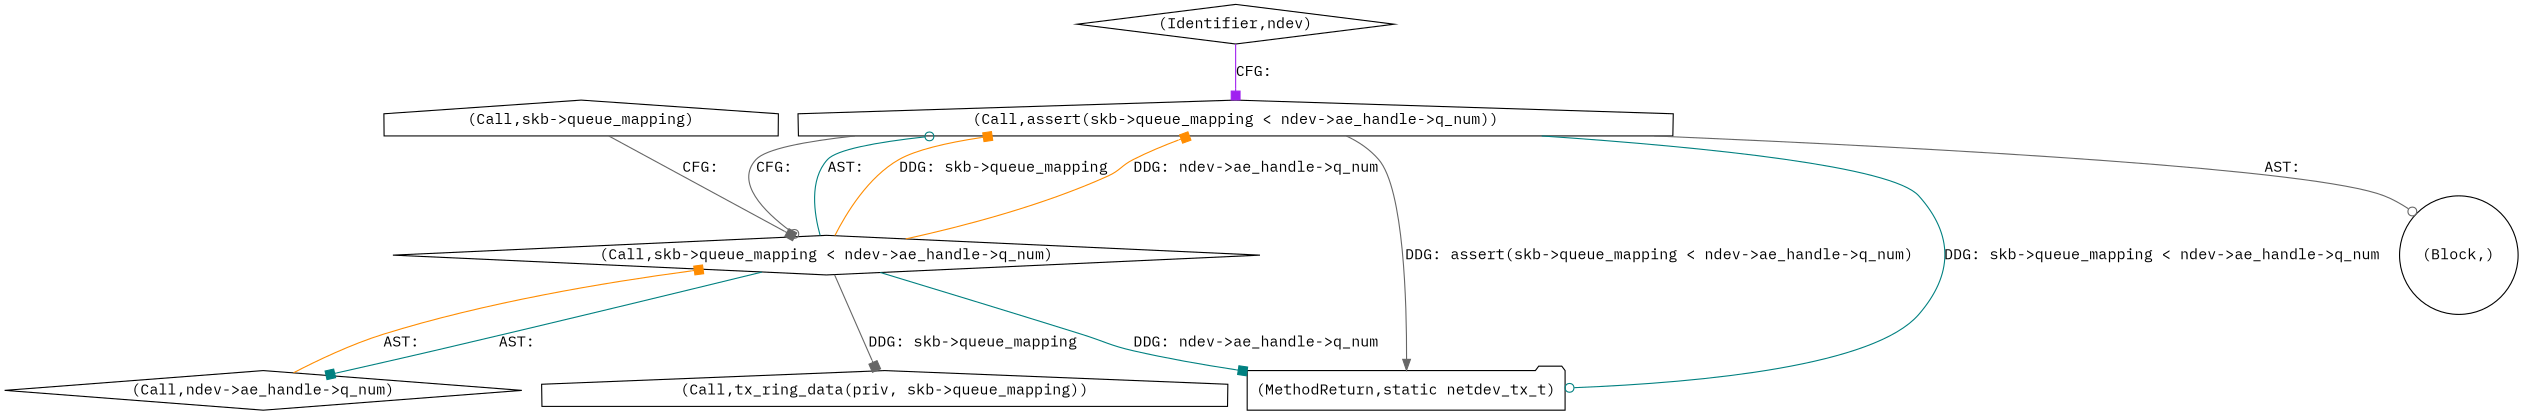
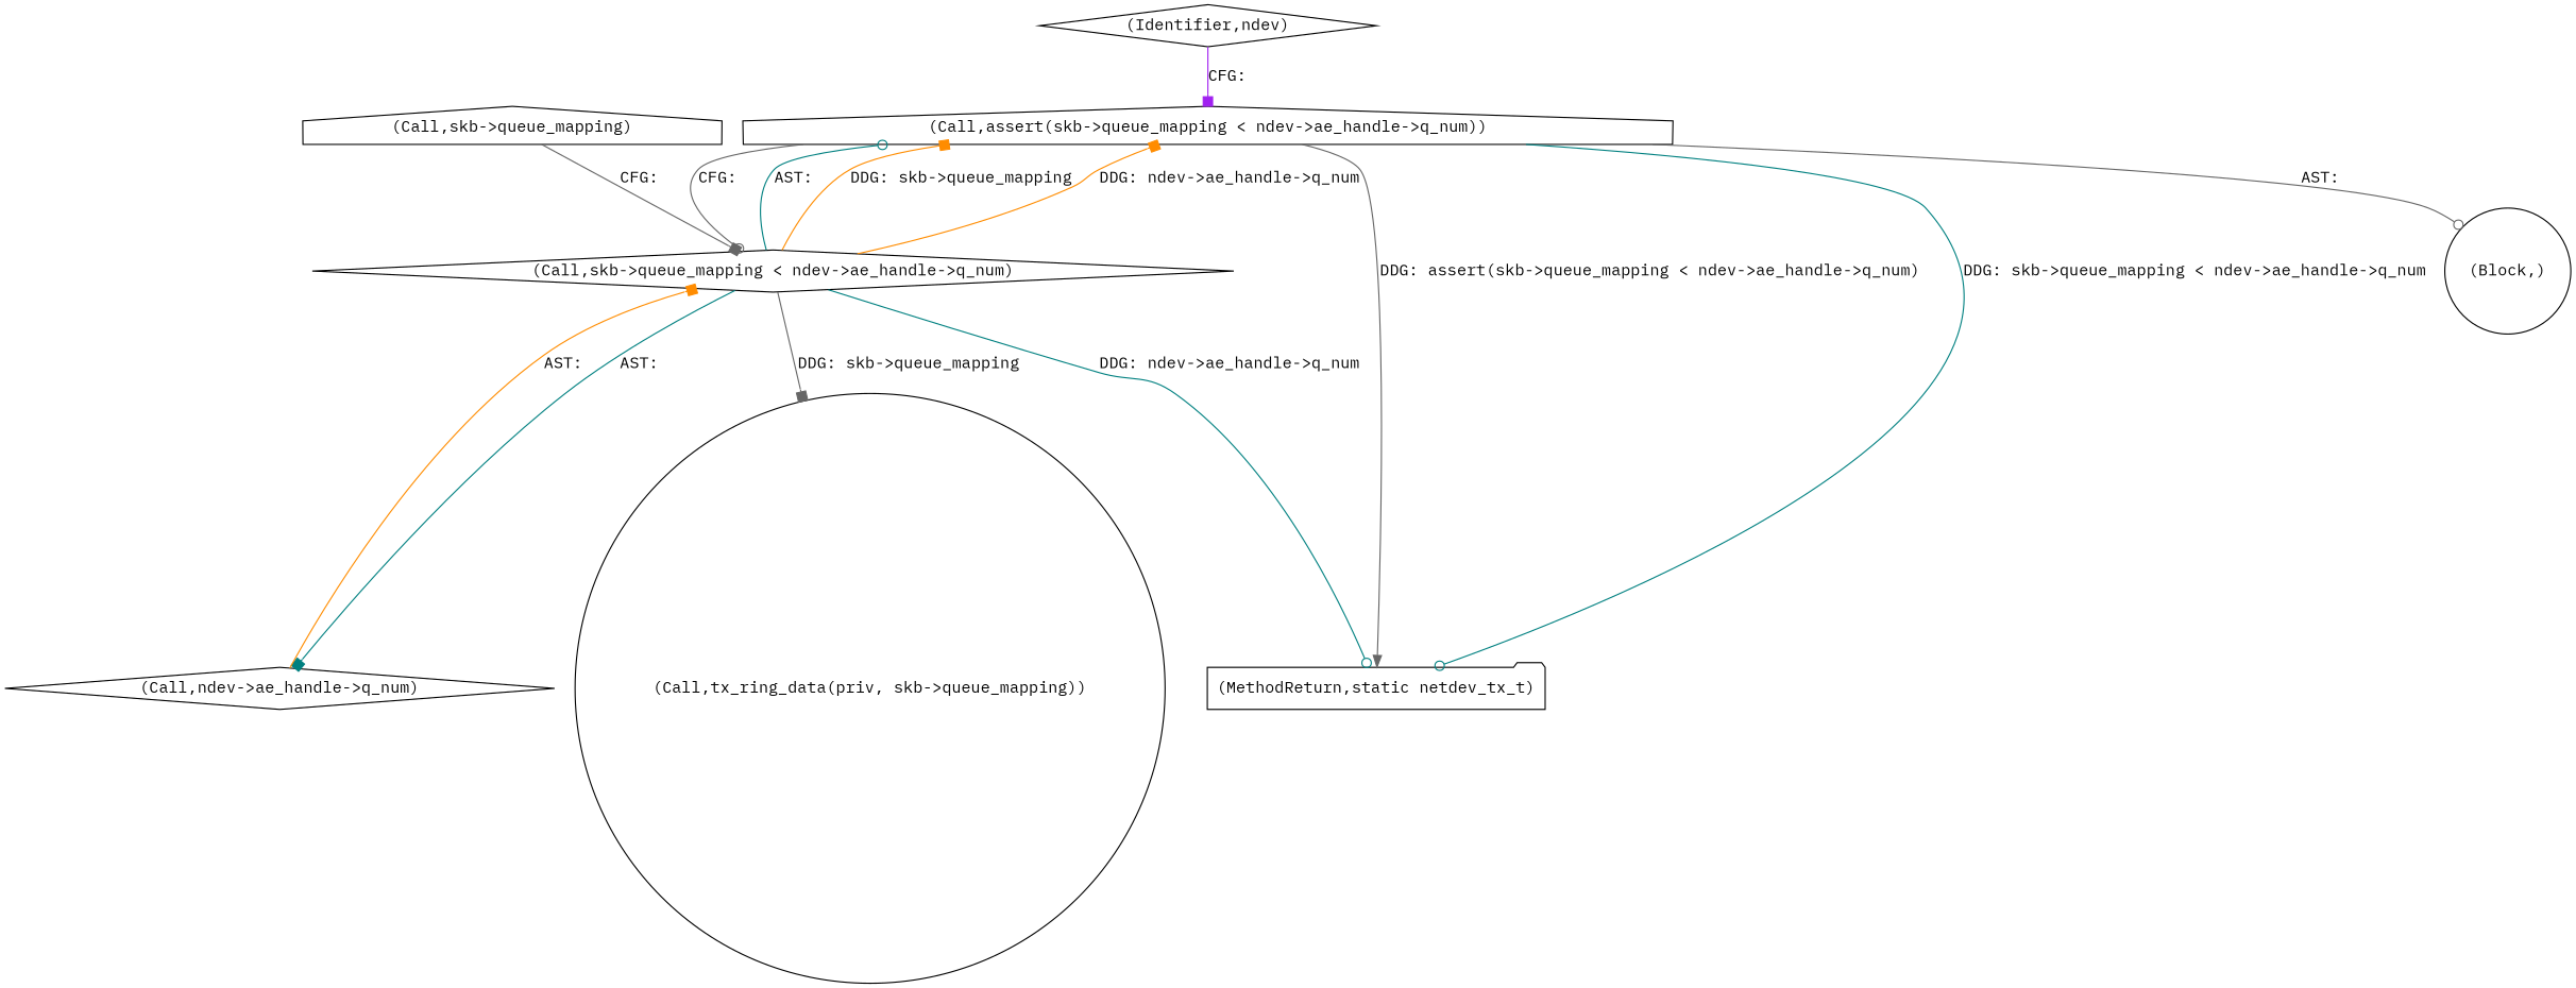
  digraph {
    fontname="IBM Plex Mono"
    node [fontname="IBM Plex Mono" shape=diamond]
    edge [arrowhead=box color=gray40 fontname="IBM Plex Mono"]
    n1 [label="(Call,assert(skb->queue_mapping < ndev->ae_handle->q_num))" shape=house]
    n2 [label="(Call,skb->queue_mapping < ndev->ae_handle->q_num)"]
    n3 [label="(Block,)" shape=circle]
    n4 [label="(MethodReturn,static netdev_tx_t)" shape=folder]
-   n5 [label="(Call,tx_ring_data(priv, skb->queue_mapping))" shape=house]
+   n5 [label="(Call,tx_ring_data(priv, skb->queue_mapping))" shape=circle]
    n6 [label="(Call,ndev->ae_handle->q_num)"]
    n7 [label="(Identifier,ndev)"]
    n8 [label="(Call,skb->queue_mapping)" shape=house]
    n1 -> n2 [arrowhead=odot label="CFG: "]
    n1 -> n3 [arrowhead=odot label="AST: "]
    n1 -> n4 [arrowhead=normal label="DDG: assert(skb->queue_mapping < ndev->ae_handle->q_num)"]
    n1 -> n4 [arrowhead=odot color=teal label="DDG: skb->queue_mapping < ndev->ae_handle->q_num"]
    n2 -> n1 [arrowhead=odot color=teal label="AST: "]
    n2 -> n1 [color=darkorange label="DDG: skb->queue_mapping"]
    n2 -> n1 [color=darkorange label="DDG: ndev->ae_handle->q_num"]
-   n2 -> n4 [color=teal label="DDG: ndev->ae_handle->q_num"]
+   n2 -> n4 [arrowhead=odot color=teal label="DDG: ndev->ae_handle->q_num"]
    n2 -> n5 [label="DDG: skb->queue_mapping"]
    n2 -> n6 [color=teal label="AST: "]
    n6 -> n2 [color=darkorange label="AST: "]
    n7 -> n1 [color=purple label="CFG: "]
    n8 -> n2 [label="CFG: "]
  }
